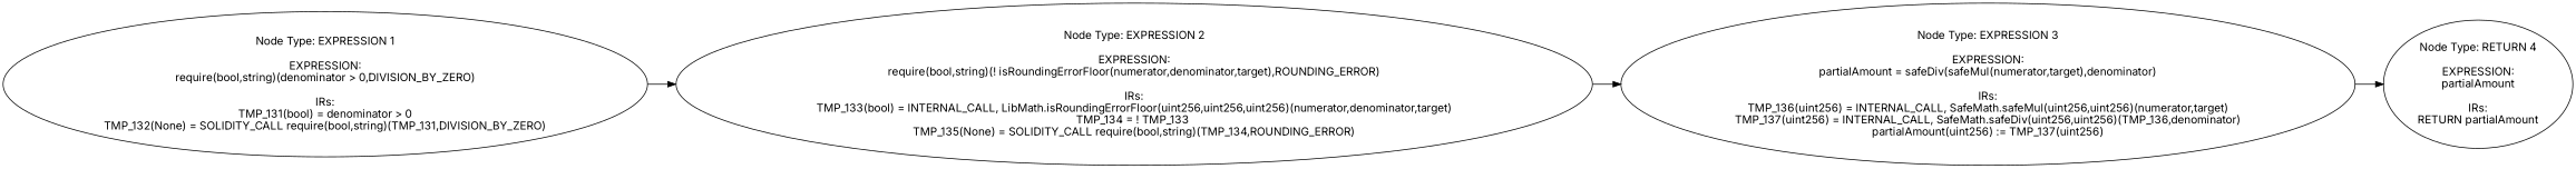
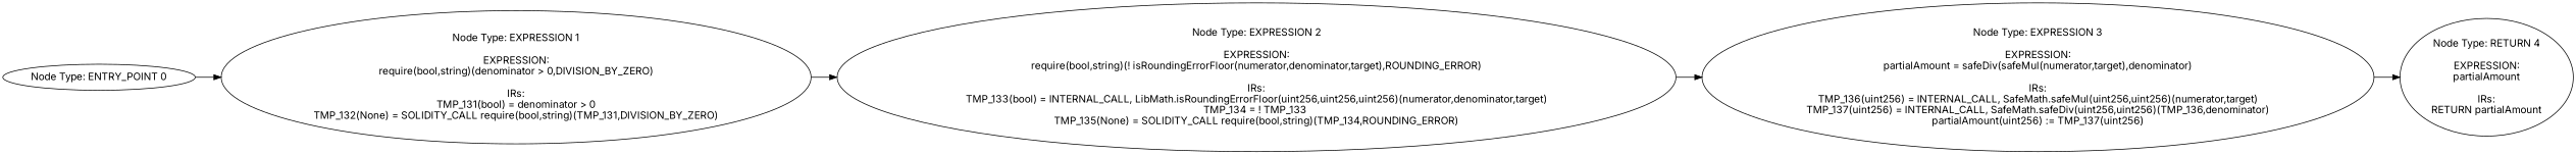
  digraph {
    rankdir=LR
    fontname=Inter
    node [fontname=Inter]
    edge [fontname=Inter]
+   n1 [label="Node Type: ENTRY_POINT 0\n"]
    n2 [label="Node Type: EXPRESSION 1\n\nEXPRESSION:\nrequire(bool,string)(denominator > 0,DIVISION_BY_ZERO)\n\nIRs:\nTMP_131(bool) = denominator > 0\nTMP_132(None) = SOLIDITY_CALL require(bool,string)(TMP_131,DIVISION_BY_ZERO)"]
    n3 [label="Node Type: EXPRESSION 2\n\nEXPRESSION:\nrequire(bool,string)(! isRoundingErrorFloor(numerator,denominator,target),ROUNDING_ERROR)\n\nIRs:\nTMP_133(bool) = INTERNAL_CALL, LibMath.isRoundingErrorFloor(uint256,uint256,uint256)(numerator,denominator,target)\nTMP_134 = ! TMP_133 \nTMP_135(None) = SOLIDITY_CALL require(bool,string)(TMP_134,ROUNDING_ERROR)"]
    n4 [label="Node Type: EXPRESSION 3\n\nEXPRESSION:\npartialAmount = safeDiv(safeMul(numerator,target),denominator)\n\nIRs:\nTMP_136(uint256) = INTERNAL_CALL, SafeMath.safeMul(uint256,uint256)(numerator,target)\nTMP_137(uint256) = INTERNAL_CALL, SafeMath.safeDiv(uint256,uint256)(TMP_136,denominator)\npartialAmount(uint256) := TMP_137(uint256)"]
    n5 [label="Node Type: RETURN 4\n\nEXPRESSION:\npartialAmount\n\nIRs:\nRETURN partialAmount"]
+   n1 -> n2
    n2 -> n3
    n3 -> n4
    n4 -> n5
  }
